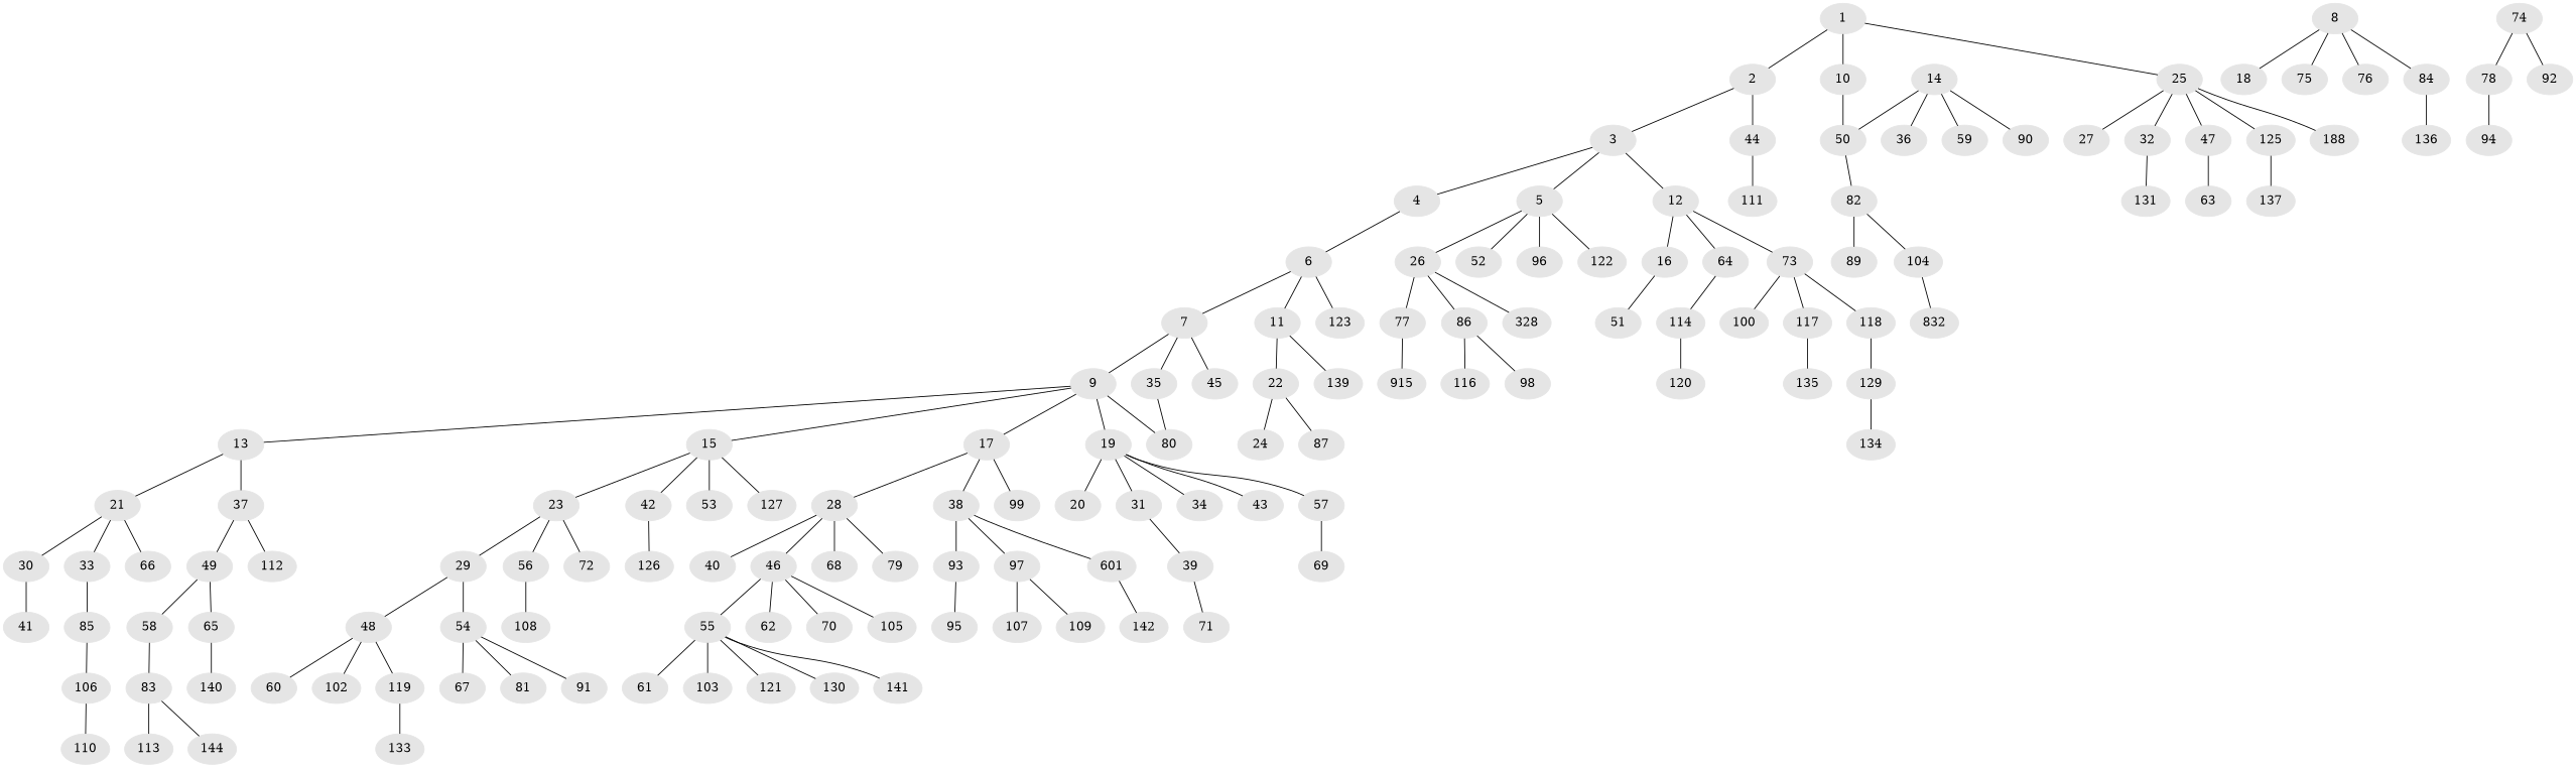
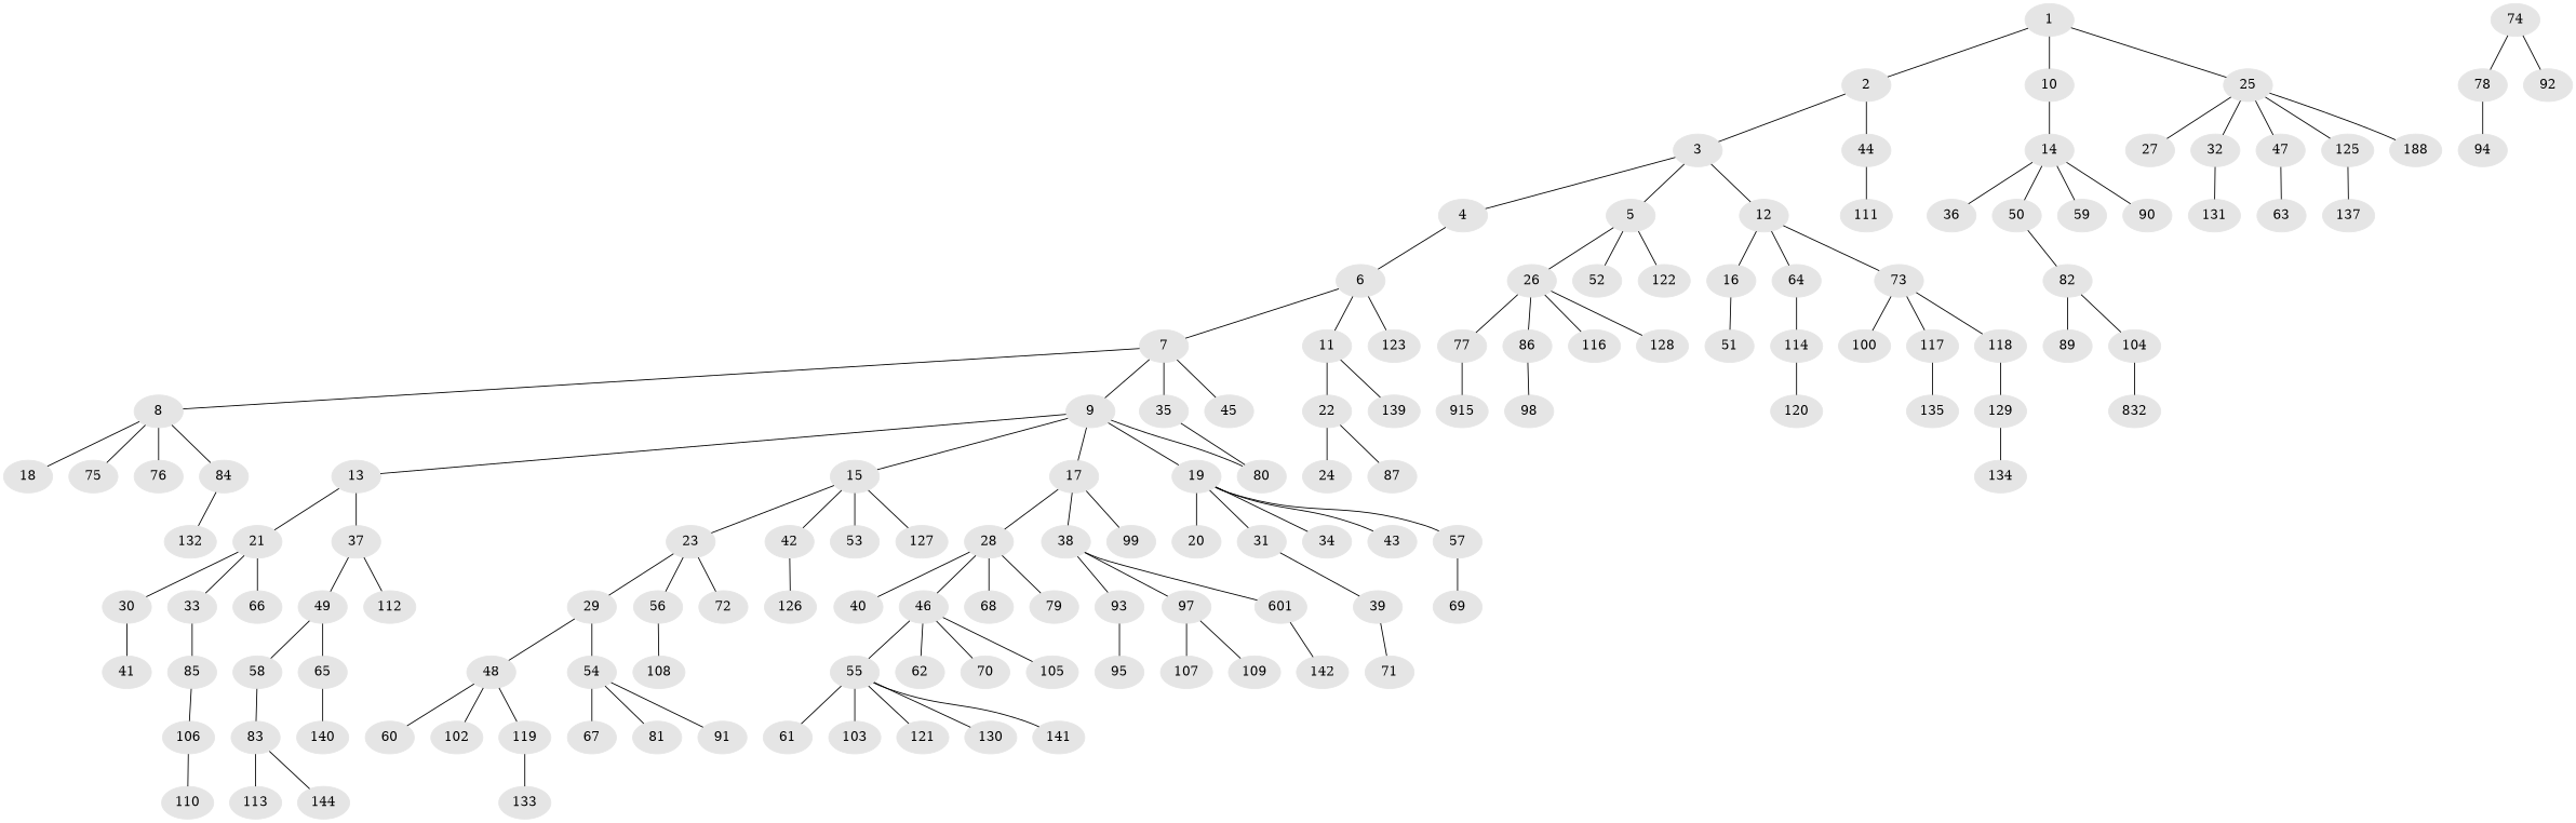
  graph {
    node [color=gray90 style=filled]
    1
    2
    10
    25
    3
    44
    14
    27
    32
    47
    125
    n12 [label=188]
    4
    5
    12
    111
    6
    26
    52
-   96
    122
    16
    64
    73
    7
    11
    123
    77
    86
    116
-   128 [label=328]
+   128
    8
    9
    35
    45
    22
    139
    18
    75
    76
    84
    13
    15
    17
    19
    80
-   136
+   136 [label=132]
    21
    37
    23
    42
    53
    127
    28
    38
    99
    20
    31
    34
    43
    57
    74
    78
    92
    36
    50
    59
    90
    24
    87
    51
    114
    100
    117
    118
    30
    33
    66
    49
    112
    82
    29
    56
    72
    126
    40
    46
    68
    79
    93
    97
    n92 [label=601]
    39
    69
    41
    85
    48
    54
    108
    131
    63
    137
    n103 [label=915]
    98
    55
    62
    70
    105
    60
    102
    119
    67
    81
    91
    71
    106
    58
    65
    95
    107
    109
    142
    61
    103
    121
    130
    141
    133
    83
    140
    89
    104
    113
    n134 [label=144]
    120
    135
    129
    94
    n139 [label=832]
    110
    134
    1 -- 2
    1 -- 10
    1 -- 25
    2 -- 3
    2 -- 44
-   10 -- 50
+   10 -- 14
    25 -- 27
    25 -- 32
    25 -- 47
    25 -- 125
    25 -- n12
    3 -- 4
    3 -- 5
    3 -- 12
    44 -- 111
    14 -- 36
    14 -- 50
    14 -- 59
    14 -- 90
    32 -- 131
    47 -- 63
    125 -- 137
    4 -- 6
    5 -- 26
    5 -- 52
-   5 -- 96
    5 -- 122
    12 -- 16
    12 -- 64
    12 -- 73
    6 -- 7
    6 -- 11
    6 -- 123
    26 -- 77
    26 -- 86
-   86 -- 116
+   26 -- 116
    26 -- 128
    16 -- 51
    64 -- 114
    73 -- 100
    73 -- 117
    73 -- 118
+   7 -- 8
    7 -- 9
    7 -- 35
    7 -- 45
    11 -- 22
    11 -- 139
    77 -- n103
    86 -- 98
    8 -- 18
    8 -- 75
    8 -- 76
    8 -- 84
    9 -- 13
    9 -- 15
    9 -- 17
    9 -- 19
    9 -- 80
    35 -- 80
    22 -- 24
    22 -- 87
    84 -- 136
    13 -- 21
    13 -- 37
    15 -- 23
    15 -- 42
    15 -- 53
    15 -- 127
    17 -- 28
    17 -- 38
    17 -- 99
    19 -- 20
    19 -- 31
    19 -- 34
    19 -- 43
    19 -- 57
    21 -- 30
    21 -- 33
    21 -- 66
    37 -- 49
    37 -- 112
    23 -- 29
    23 -- 56
    23 -- 72
    42 -- 126
    28 -- 40
    28 -- 46
    28 -- 68
    28 -- 79
    38 -- 93
    38 -- 97
    38 -- n92
    31 -- 39
    57 -- 69
    74 -- 78
    74 -- 92
    78 -- 94
    50 -- 82
    114 -- 120
    117 -- 135
    118 -- 129
    30 -- 41
    33 -- 85
    49 -- 58
    49 -- 65
    82 -- 89
    82 -- 104
    29 -- 48
    29 -- 54
    56 -- 108
    46 -- 55
    46 -- 62
    46 -- 70
    46 -- 105
    93 -- 95
    97 -- 107
    97 -- 109
    n92 -- 142
    39 -- 71
    85 -- 106
    48 -- 60
    48 -- 102
    48 -- 119
    54 -- 67
    54 -- 81
    54 -- 91
    55 -- 61
    55 -- 103
    55 -- 121
    55 -- 130
    55 -- 141
    119 -- 133
    106 -- 110
    58 -- 83
    65 -- 140
    83 -- 113
    83 -- n134
    104 -- n139
    129 -- 134
  }
